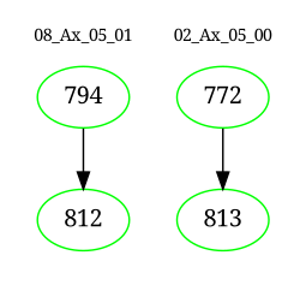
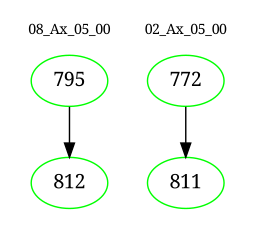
  digraph {
    fontname="Noto Serif"
    node [color=green fontname="Noto Serif"]
    edge [color=black fontname="Noto Serif"]
-   n1 [label=794]
+   n1 [label=795]
    n2 [label=812]
    n3 [label=772]
-   n4 [label=813]
+   n4 [label=811]
    subgraph cluster_1 {
      color=white
      fontsize=10
-     label="08_Ax_05_01"
+     label="08_Ax_05_00"
      n1
      n2
    }
    subgraph cluster_2 {
      color=white
      fontsize=10
      label="02_Ax_05_00"
      n3
      n4
    }
    n1 -> n2
    n3 -> n4
  }
